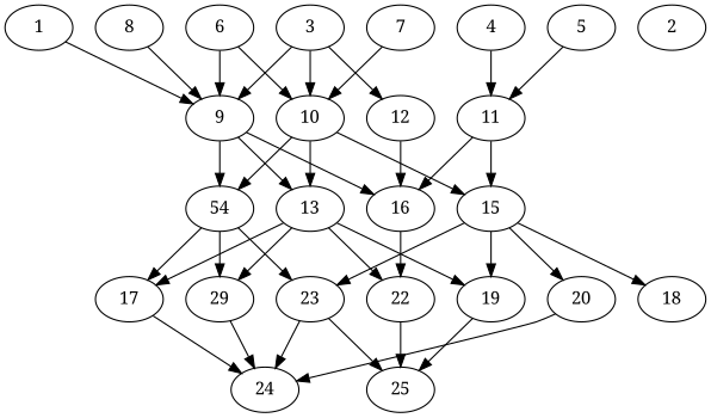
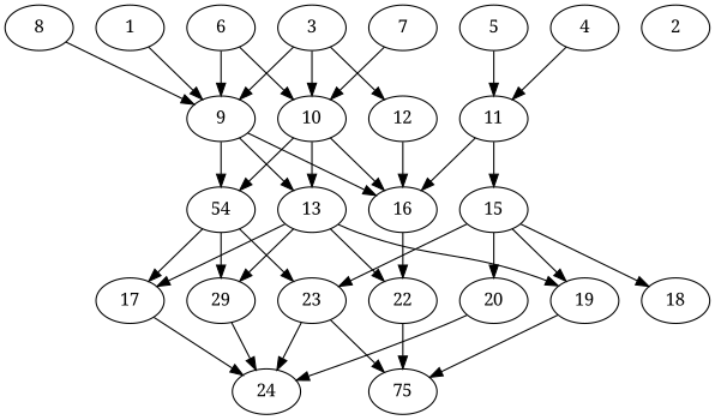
  digraph {
    fontname="Noto Serif"
    node [alpha=0.10 fontname="Noto Serif"]
    edge [fontname="Noto Serif"]
    1 [alpha=0.11 expect_size=10876928]
    9 [alpha=0.03 expect_size=37604352]
    13 [alpha=0.01 expect_size=45638656]
    n4 [alpha=0.05 expect_size=41558016 label=54]
    16 [alpha=0.17 expect_size=41807872]
    17 [alpha=0.17 expect_size=13452288]
    19 [alpha=0.02 expect_size=20582400]
    n8 [alpha=0.08 expect_size=52025344 label=29]
    22 [alpha=0.02 expect_size=42614784]
    23 [alpha=0.04 expect_size=51828736]
    2 [expect_size=51799040]
    3 [alpha=0.18 expect_size=25614336]
    10 [expect_size=39677952]
    12 [alpha=0.04 expect_size=21459968]
    15 [expect_size=33828864]
    18 [expect_size=34566144]
    20 [alpha=0.14 expect_size=28349440]
    4 [alpha=0.17 expect_size=15136768]
    11 [alpha=0.16 expect_size=42668032]
    5 [alpha=0.03 expect_size=46090240]
    6 [alpha=0.08 expect_size=21031936]
    7 [alpha=0.09 expect_size=6441984]
    8 [alpha=0.14 expect_size=44704768]
    24 [alpha=0.11 expect_size=7522304]
-   25 [alpha=0.15 expect_size=19089408]
+   25 [alpha=0.15 expect_size=19089408 label=75]
    1 -> 9
    9 -> 13
    9 -> n4
    9 -> 16
    13 -> 17
    13 -> 19
    13 -> n8
    13 -> 22
    n4 -> 17
    n4 -> n8
    n4 -> 23
    16 -> 22
    17 -> 24
    19 -> 25
    n8 -> 24
    22 -> 25
    23 -> 24
    23 -> 25
    3 -> 9
    3 -> 10
    3 -> 12
    10 -> 13
    10 -> n4
-   10 -> 15
+   10 -> 16
    12 -> 16
    15 -> 19
    15 -> 23
    15 -> 18
    15 -> 20
    20 -> 24
    4 -> 11
    11 -> 16
    11 -> 15
    5 -> 11
    6 -> 9
    6 -> 10
    7 -> 10
    8 -> 9
  }
